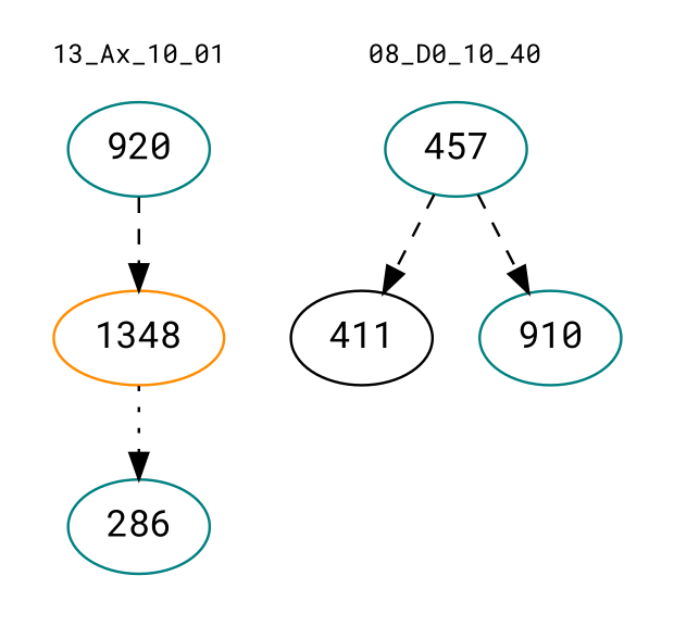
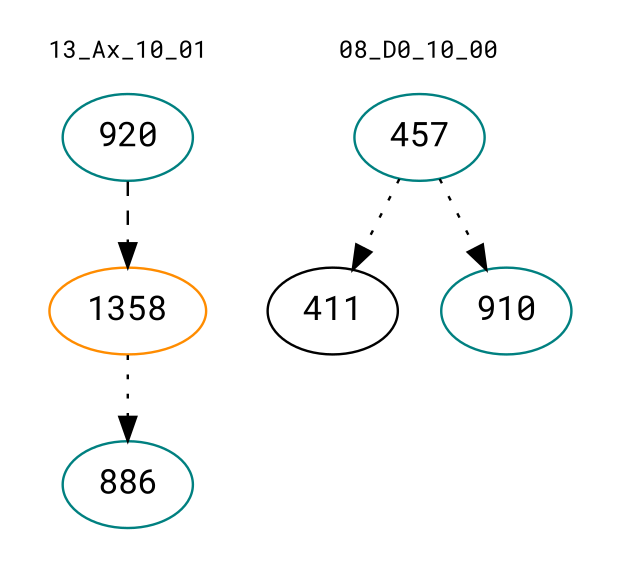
  digraph {
    fontname="Roboto Mono"
    node [color=teal fontname="Roboto Mono"]
    edge [color=black fontname="Roboto Mono" style=dashed]
    n1 [label=920]
-   n2 [label=286]
-   n3 [color=darkorange label=1348]
+   n2 [label=886]
+   n3 [color=darkorange label=1358]
    n4 [label=457]
    n5 [color=black label=411]
    n6 [label=910]
    subgraph cluster_1 {
      color=white
      fontsize=10
      label="13_Ax_10_01"
      n1
      n2
      n3
    }
    subgraph cluster_2 {
      color=white
      fontsize=10
-     label="08_D0_10_40"
+     label="08_D0_10_00"
      n4
      n5
      n6
    }
    n1 -> n3
    n3 -> n2 [style=dotted]
-   n4 -> n5
-   n4 -> n6
+   n4 -> n5 [style=dotted]
+   n4 -> n6 [style=dotted]
  }
